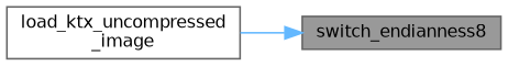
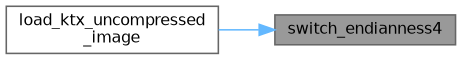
  digraph {
    rankdir=RL
    node [fontname=Helvetica fontsize=10 shape=box style=filled]
-   n1 [color=gray40 fillcolor=grey60 fontcolor=black height=0.2 label=switch_endianness8 width=0.4]
+   n1 [color=gray40 fillcolor=grey60 fontcolor=black height=0.2 label=switch_endianness4 width=0.4]
    n2 [color=grey40 fillcolor=white height=0.2 label="load_ktx_uncompressed\l_image" width=0.4]
    n1 -> n2 [color=steelblue1 dir=back fontname=Helvetica fontsize=10 labelfontname=Helvetica labelfontsize=10 style=solid]
  }
